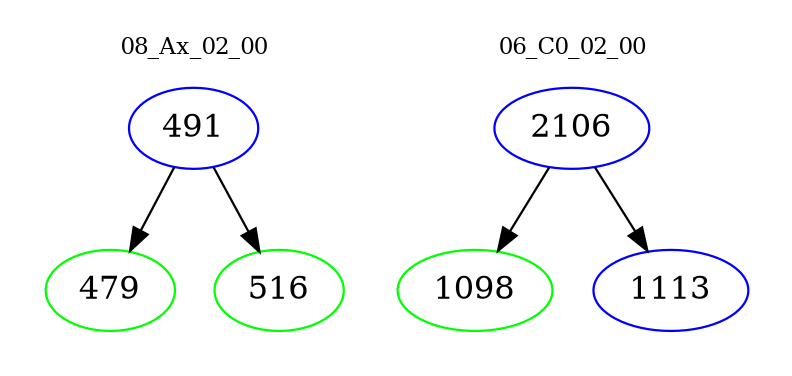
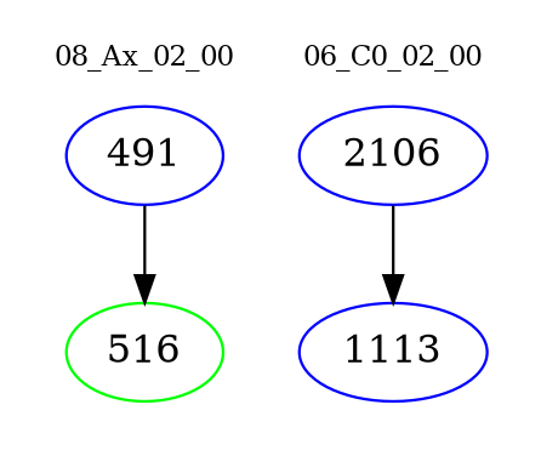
  digraph {
    node [color=blue]
    edge [color=black]
    n1 [label=491]
-   n2 [color=green label=479]
    n3 [color=green label=516]
    n4 [label=2106]
-   n5 [color=green label=1098]
    n6 [label=1113]
    subgraph cluster_1 {
      color=white
      fontsize=10
      label="08_Ax_02_00"
      n1
-     n2
      n3
    }
    subgraph cluster_2 {
      color=white
      fontsize=10
      label="06_C0_02_00"
      n4
-     n5
      n6
    }
-   n1 -> n2
    n1 -> n3
-   n4 -> n5
    n4 -> n6
  }
